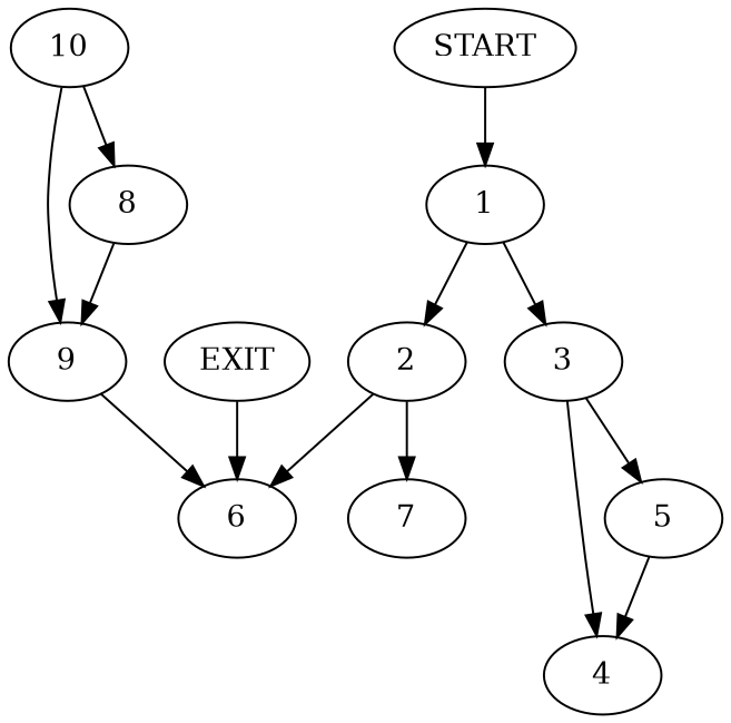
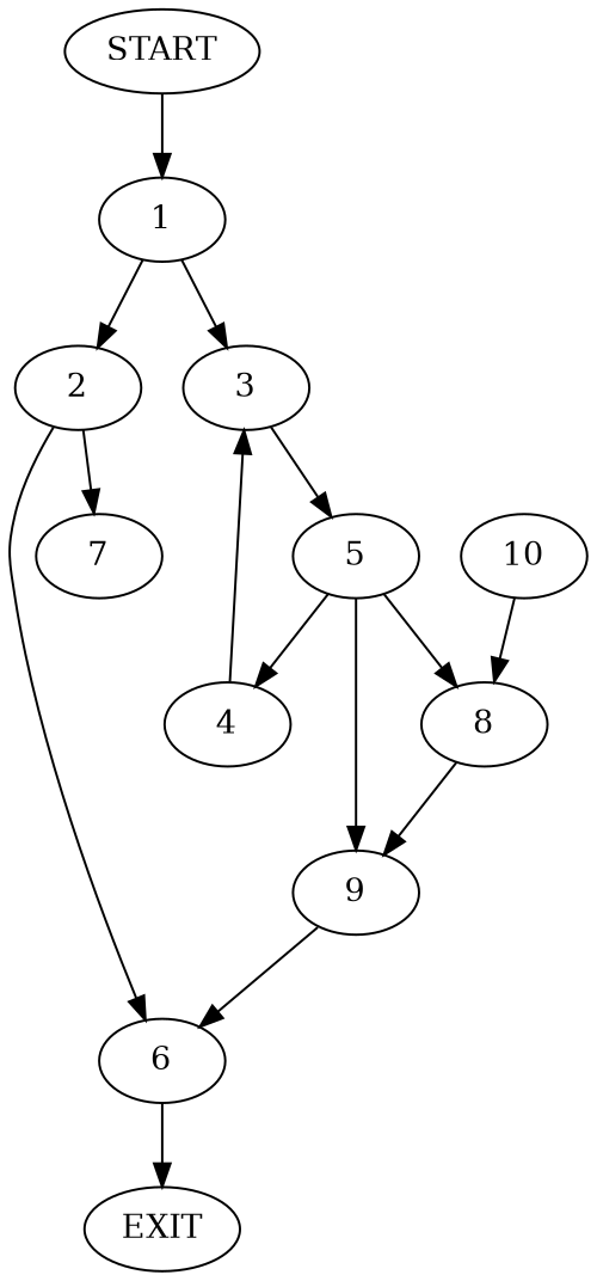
  digraph {
    n1 [label=START]
    1
    2
    3
    n5 [label=EXIT]
    6
    7
    4
    5
    8
    9
    10
    n1 -> 1
    1 -> 2
    1 -> 3
    2 -> 6
    2 -> 7
-   3 -> 4
+   4 -> 3
    3 -> 5
-   n5 -> 6
+   6 -> n5
    5 -> 4
+   5 -> 8
    8 -> 9
    9 -> 6
    10 -> 8
-   10 -> 9
+   5 -> 9
  }
